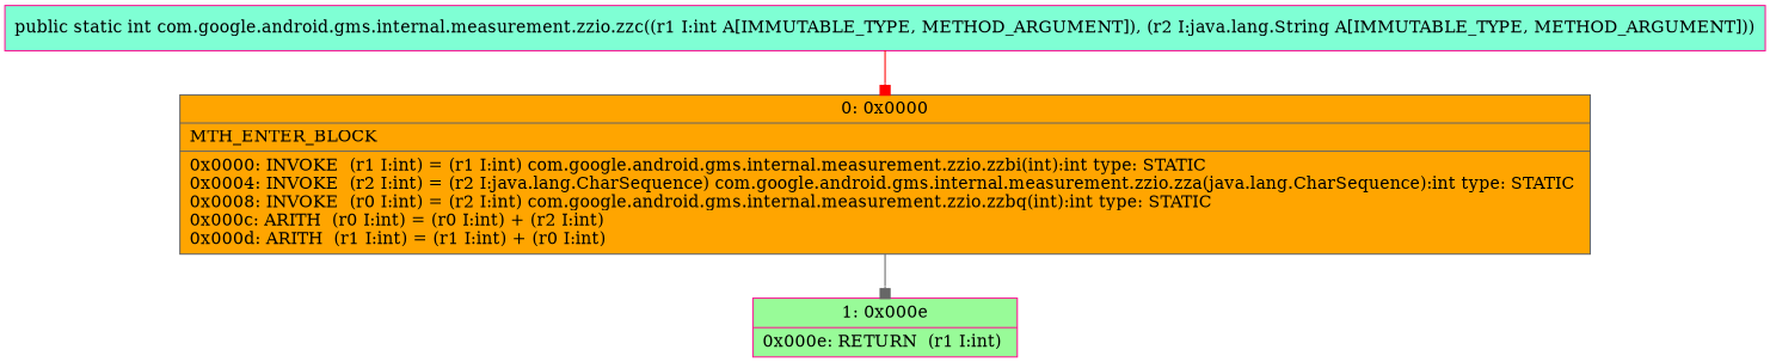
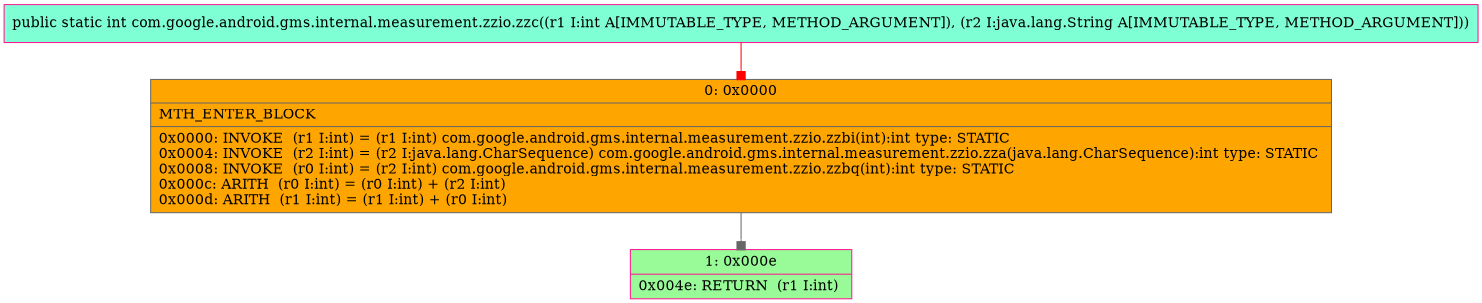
  digraph {
    node [shape=record style=filled color=deeppink]
    edge [arrowhead=box]
    n1 [label="{0\:\ 0x0000|MTH_ENTER_BLOCK\l|0x0000: INVOKE  (r1 I:int) = (r1 I:int) com.google.android.gms.internal.measurement.zzio.zzbi(int):int type: STATIC \l0x0004: INVOKE  (r2 I:int) = (r2 I:java.lang.CharSequence) com.google.android.gms.internal.measurement.zzio.zza(java.lang.CharSequence):int type: STATIC \l0x0008: INVOKE  (r0 I:int) = (r2 I:int) com.google.android.gms.internal.measurement.zzio.zzbq(int):int type: STATIC \l0x000c: ARITH  (r0 I:int) = (r0 I:int) + (r2 I:int) \l0x000d: ARITH  (r1 I:int) = (r1 I:int) + (r0 I:int) \l}" fillcolor=orange color=gray40]
-   n2 [label="{1\:\ 0x000e|0x000e: RETURN  (r1 I:int) \l}" fillcolor=palegreen]
+   n2 [label="{1\:\ 0x000e|0x004e: RETURN  (r1 I:int) \l}" fillcolor=palegreen]
    n3 [label="{public static int com.google.android.gms.internal.measurement.zzio.zzc((r1 I:int A[IMMUTABLE_TYPE, METHOD_ARGUMENT]), (r2 I:java.lang.String A[IMMUTABLE_TYPE, METHOD_ARGUMENT])) }" fillcolor=aquamarine]
    n1 -> n2 [color=gray40]
    n3 -> n1 [color=red]
  }
